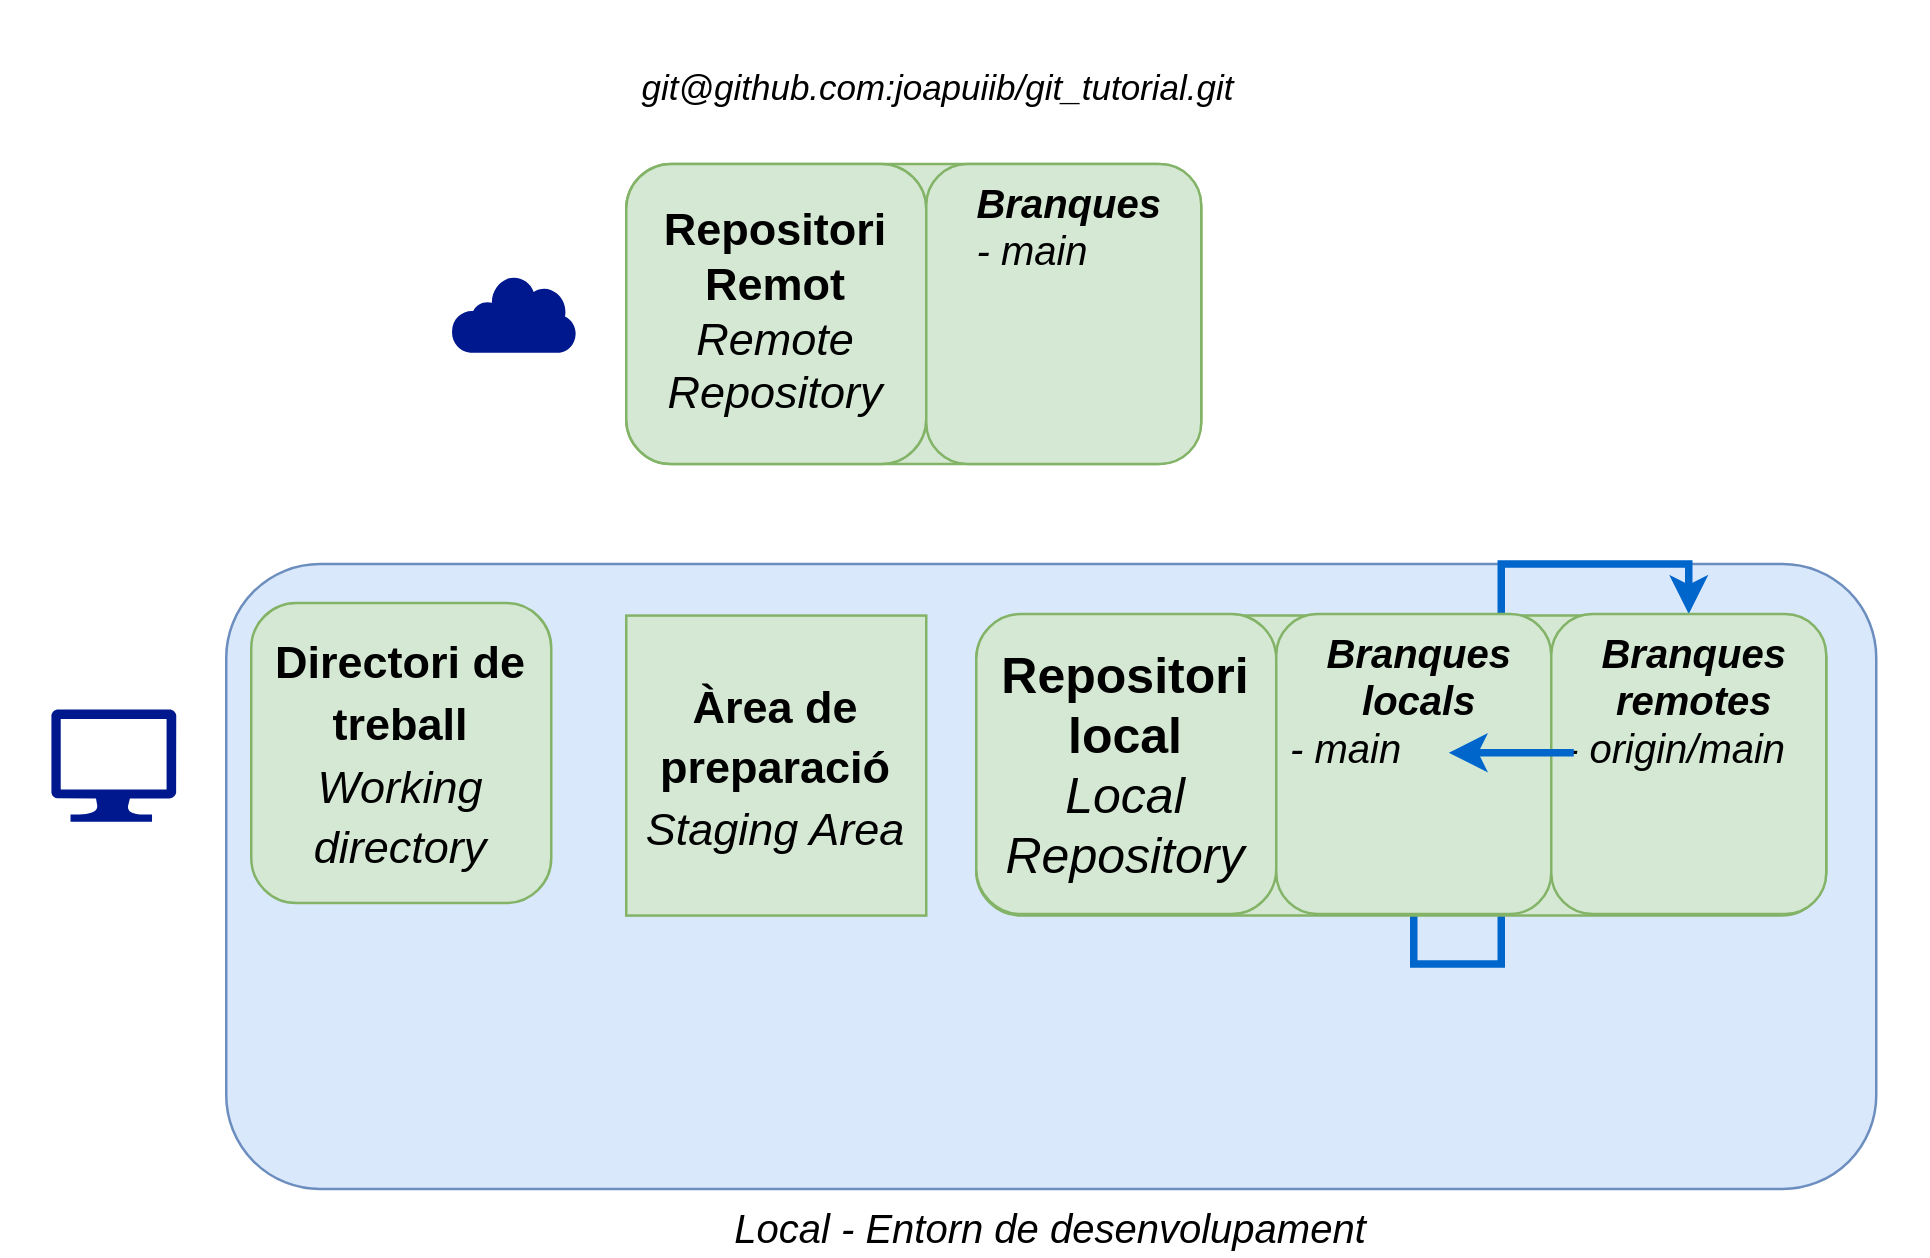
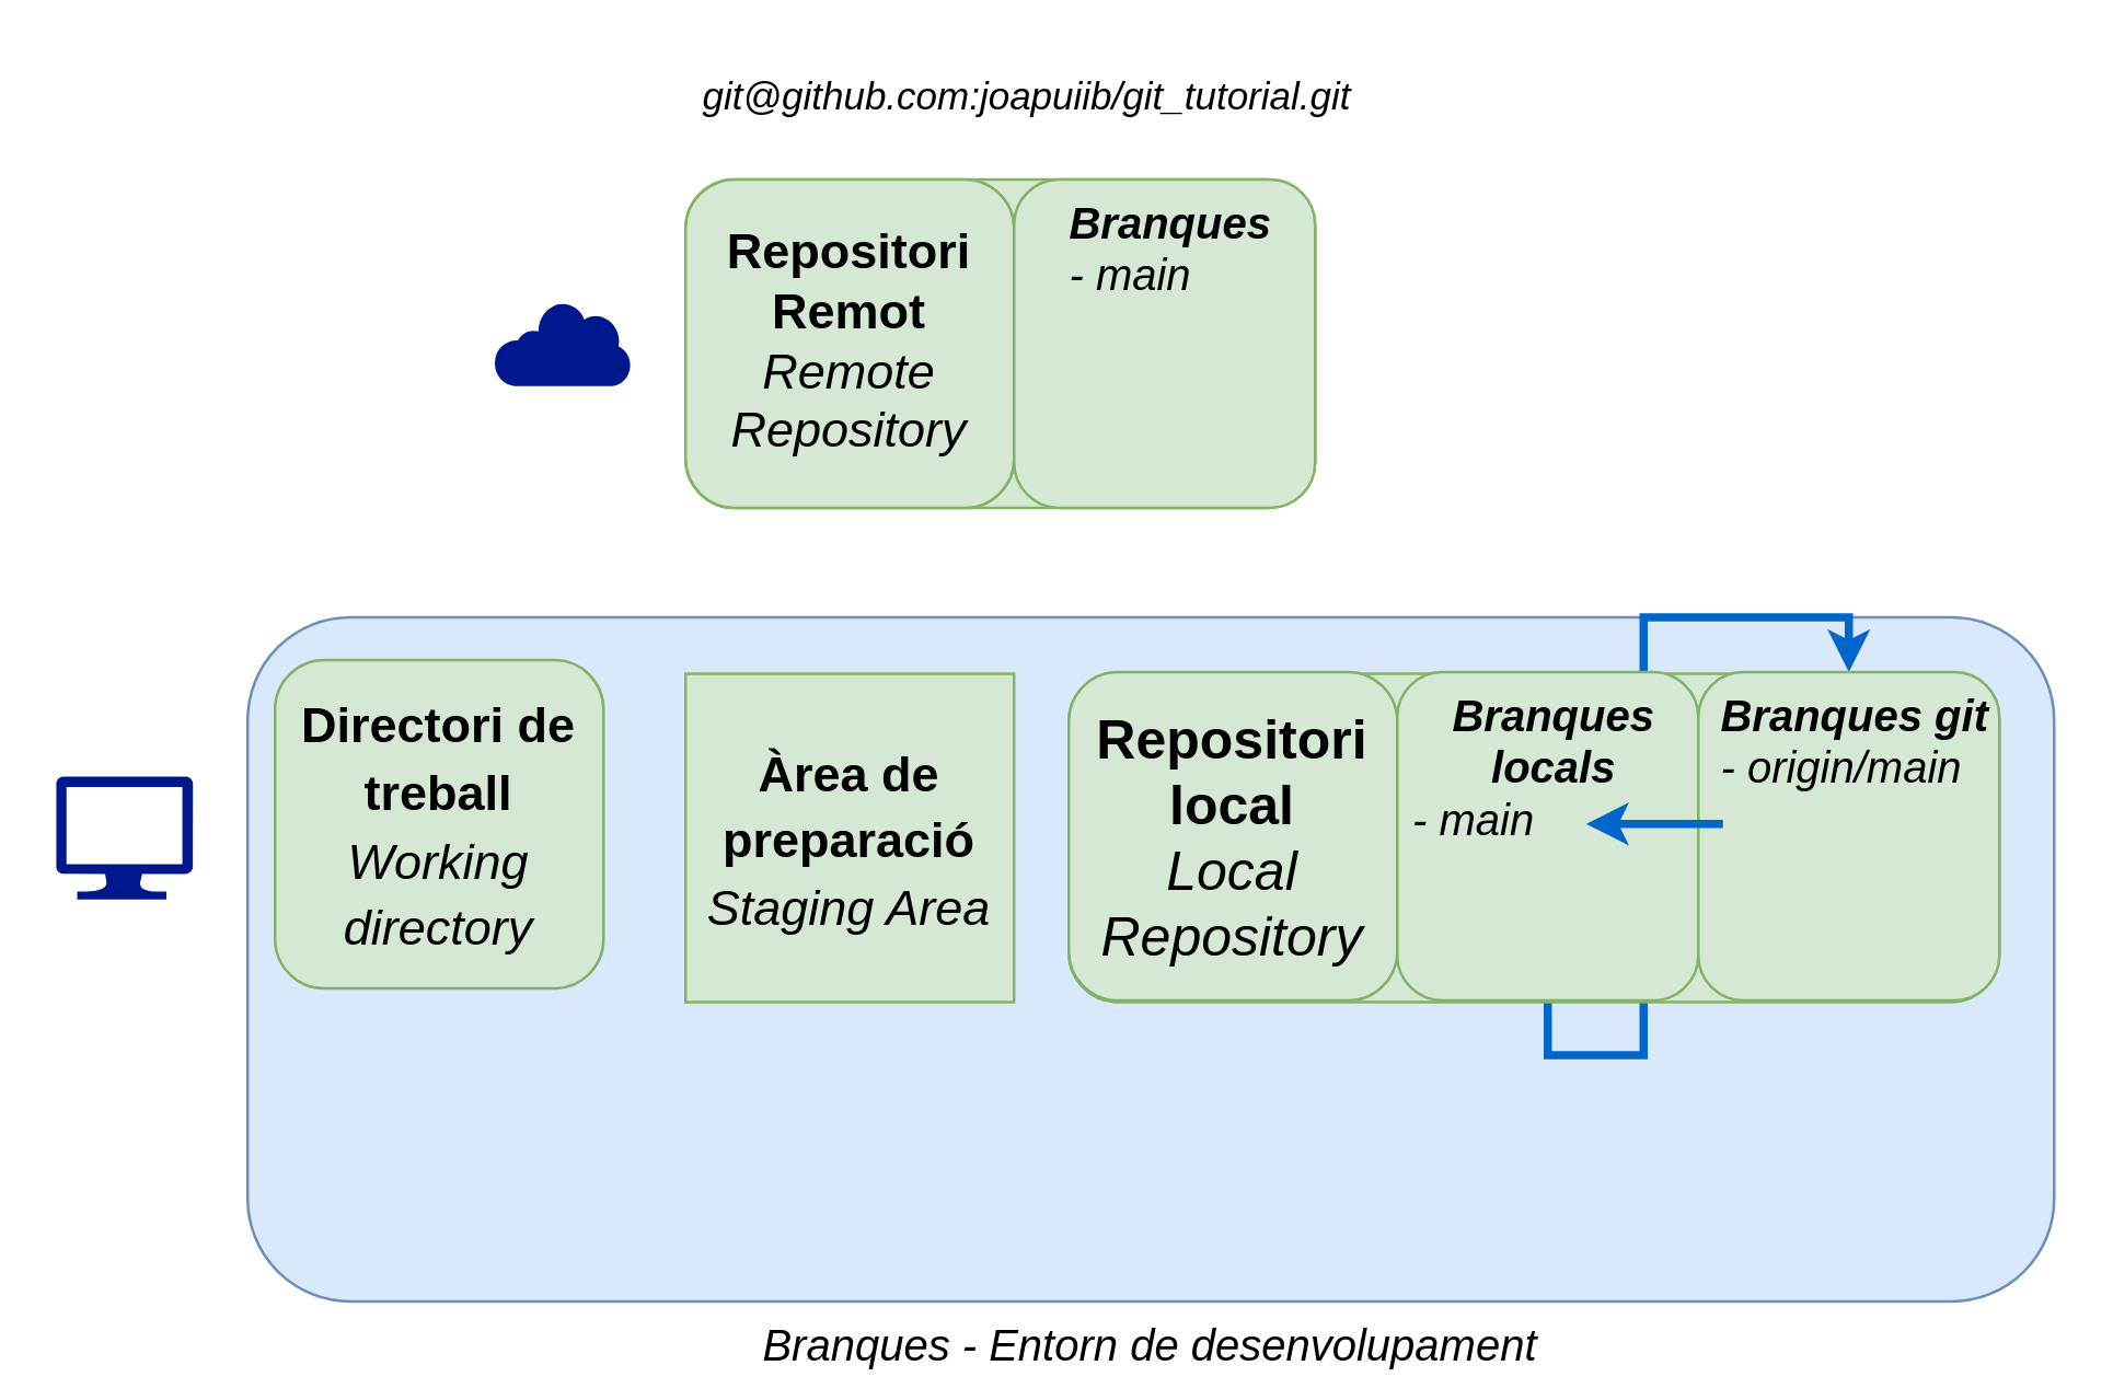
  <mxCell id="0" />
  <mxCell id="1" parent="0" />
- <mxCell id="2" value="&lt;i&gt;Local - Entorn de desenvolupament&lt;/i&gt;" style="rounded=1;whiteSpace=wrap;html=1;verticalAlign=top;labelPosition=center;verticalLabelPosition=bottom;align=center;textDirection=ltr;labelBackgroundColor=none;spacingTop=0;spacing=2;fontSize=16;fillColor=#dae8fc;strokeColor=#6c8ebf;" parent="1" vertex="1"><mxGeometry x="90" y="225" width="660" height="250" as="geometry" /></mxCell>
+ <mxCell id="2" value="&lt;i&gt;Branques - Entorn de desenvolupament&lt;/i&gt;" style="rounded=1;whiteSpace=wrap;html=1;verticalAlign=top;labelPosition=center;verticalLabelPosition=bottom;align=center;textDirection=ltr;labelBackgroundColor=none;spacingTop=0;spacing=2;fontSize=16;fillColor=#dae8fc;strokeColor=#6c8ebf;" parent="1" vertex="1"><mxGeometry x="90" y="225" width="660" height="250" as="geometry" /></mxCell>
  <mxCell id="3" value="" style="sketch=0;aspect=fixed;pointerEvents=1;shadow=0;dashed=0;html=1;strokeColor=none;labelPosition=center;verticalLabelPosition=bottom;verticalAlign=top;align=center;fillColor=#00188D;shape=mxgraph.mscae.enterprise.internet" parent="1" vertex="1"><mxGeometry x="180" y="109.5" width="50" height="31" as="geometry" /></mxCell>
  <mxCell id="4" value="" style="rounded=1;whiteSpace=wrap;html=1;fontSize=20;fillColor=#d5e8d4;strokeColor=#82b366;" parent="1" vertex="1"><mxGeometry x="250" y="65" width="230" height="120" as="geometry" /></mxCell>
  <mxCell id="5" value="" style="sketch=0;aspect=fixed;pointerEvents=1;shadow=0;dashed=0;html=1;strokeColor=none;labelPosition=center;verticalLabelPosition=bottom;verticalAlign=top;align=center;fillColor=#00188D;shape=mxgraph.azure.computer" parent="1" vertex="1"><mxGeometry x="20" y="283.13" width="50" height="45" as="geometry" /></mxCell>
  <mxCell id="6" value="&lt;b style=&quot;font-size: 18px;&quot;&gt;Repositori Remot&lt;/b&gt;&lt;br style=&quot;font-size: 18px;&quot;&gt;&lt;i style=&quot;font-size: 18px;&quot;&gt;Remote Repository&lt;/i&gt;" style="rounded=1;whiteSpace=wrap;html=1;fontSize=18;fillColor=#d5e8d4;strokeColor=#82b366;" parent="1" vertex="1"><mxGeometry x="250" y="65" width="120" height="120" as="geometry" /></mxCell>
  <mxCell id="7" value="&lt;span style=&quot;font-size: 16px;&quot;&gt;git pull&lt;/span&gt;" style="edgeStyle=orthogonalEdgeStyle;rounded=0;orthogonalLoop=1;jettySize=auto;html=1;exitX=0.5;exitY=0;exitDx=0;exitDy=0;labelPosition=right;verticalLabelPosition=middle;align=left;verticalAlign=middle;endArrow=none;endFill=0;startArrow=classic;startFill=1;strokeWidth=3;fillColor=#dae8fc;strokeColor=#0066CC;fontColor=#0066CC;fontStyle=1;" parent="1" source="17" target="15" edge="1"><mxGeometry x="0.429" y="20" relative="1" as="geometry"><mxPoint x="450" y="150" as="targetPoint" /><mxPoint as="offset" /></mxGeometry></mxCell>
  <mxCell id="8" value="" style="rounded=1;whiteSpace=wrap;html=1;fontSize=20;fillColor=#d5e8d4;strokeColor=#82b366;" parent="1" vertex="1"><mxGeometry x="390" y="245.63" width="340" height="120" as="geometry" /></mxCell>
  <mxCell id="9" value="&lt;b&gt;Repositori local&lt;/b&gt;&lt;i&gt;&lt;br&gt;Local Repository&lt;/i&gt;" style="rounded=1;whiteSpace=wrap;html=1;fontSize=20;fillColor=#d5e8d4;strokeColor=#82b366;" parent="1" vertex="1"><mxGeometry x="390" y="245" width="120" height="120" as="geometry" /></mxCell>
  <mxCell id="10" value="&lt;b style=&quot;border-color: var(--border-color); font-size: 18px;&quot;&gt;Àrea de preparació&lt;/b&gt;&lt;br style=&quot;border-color: var(--border-color); font-size: 18px;&quot;&gt;&lt;i style=&quot;border-color: var(--border-color); font-size: 18px;&quot;&gt;Staging Area&lt;/i&gt;" style="whiteSpace=wrap;html=1;fontSize=20;fillColor=#d5e8d4;strokeColor=#82b366;rounded=0;" parent="1" vertex="1"><mxGeometry x="250" y="245.63" width="120" height="120" as="geometry" /></mxCell>
  <mxCell id="11" value="&lt;b style=&quot;border-color: var(--border-color); font-size: 18px;&quot;&gt;Directori de treball&lt;/b&gt;&lt;br style=&quot;border-color: var(--border-color); font-size: 18px;&quot;&gt;&lt;i style=&quot;border-color: var(--border-color); font-size: 18px;&quot;&gt;Working directory&lt;/i&gt;" style="rounded=1;whiteSpace=wrap;html=1;fontSize=20;fillColor=#d5e8d4;strokeColor=#82b366;" parent="1" vertex="1"><mxGeometry x="100" y="240.63" width="120" height="120" as="geometry" /></mxCell>
  <mxCell id="12" value="" style="shape=image;imageAspect=0;aspect=fixed;verticalLabelPosition=bottom;verticalAlign=top;image=https://cdn0.iconfinder.com/data/icons/folder-line/512/folder_tree-512.png;" parent="1" vertex="1"><mxGeometry x="135" y="385" width="70" height="70" as="geometry" /></mxCell>
  <mxCell id="13" value="" style="shape=image;imageAspect=0;aspect=fixed;verticalLabelPosition=bottom;verticalAlign=top;image=https://cdn.icon-icons.com/icons2/2718/PNG/512/git_branch_icon_174485.png;" parent="1" vertex="1"><mxGeometry x="414.5" y="379" width="71" height="71" as="geometry" /></mxCell>
  <mxCell id="14" value="git@github.com:joapuiib/git_tutorial.git" style="text;html=1;strokeColor=none;fillColor=none;align=center;verticalAlign=middle;whiteSpace=wrap;rounded=0;fontSize=14;fontStyle=2" parent="1" vertex="1"><mxGeometry x="195" y="20" width="360" height="30" as="geometry" /></mxCell>
  <mxCell id="15" value="&lt;i style=&quot;&quot;&gt;&lt;b style=&quot;font-size: 16px;&quot;&gt;Branques locals&lt;/b&gt;&lt;br style=&quot;font-size: 16px;&quot;&gt;&lt;div style=&quot;text-align: left;&quot;&gt;&lt;span style=&quot;background-color: initial;&quot;&gt;- main&lt;/span&gt;&lt;br&gt;&lt;/div&gt;&lt;/i&gt;" style="rounded=1;whiteSpace=wrap;html=1;fontSize=16;fillColor=#d5e8d4;strokeColor=#82b366;verticalAlign=top;spacingLeft=5;" parent="1" vertex="1"><mxGeometry x="510" y="245" width="110" height="120" as="geometry" /></mxCell>
  <mxCell id="16" value="&lt;i style=&quot;&quot;&gt;&lt;b style=&quot;font-size: 16px;&quot;&gt;Branques&lt;/b&gt;&lt;br style=&quot;font-size: 16px;&quot;&gt;&lt;div style=&quot;text-align: left;&quot;&gt;&lt;span style=&quot;background-color: initial;&quot;&gt;- main&lt;/span&gt;&lt;br&gt;&lt;/div&gt;&lt;/i&gt;" style="rounded=1;whiteSpace=wrap;html=1;fontSize=16;fillColor=#d5e8d4;strokeColor=#82b366;verticalAlign=top;spacingLeft=5;" parent="1" vertex="1"><mxGeometry x="370" y="65" width="110" height="120" as="geometry" /></mxCell>
- <mxCell id="17" value="&lt;i style=&quot;&quot;&gt;&lt;b style=&quot;font-size: 16px;&quot;&gt;Branques remotes&lt;/b&gt;&lt;br style=&quot;font-size: 16px;&quot;&gt;&lt;div style=&quot;text-align: left;&quot;&gt;&lt;span style=&quot;background-color: initial;&quot;&gt;- origin/main&lt;/span&gt;&lt;br&gt;&lt;/div&gt;&lt;/i&gt;" style="rounded=1;whiteSpace=wrap;html=1;fontSize=16;fillColor=#d5e8d4;strokeColor=#82b366;verticalAlign=top;spacingLeft=5;" parent="1" vertex="1"><mxGeometry x="620" y="245" width="110" height="120" as="geometry" /></mxCell>
+ <mxCell id="17" value="&lt;i style=&quot;&quot;&gt;&lt;b style=&quot;font-size: 16px;&quot;&gt;Branques git&lt;/b&gt;&lt;br style=&quot;font-size: 16px;&quot;&gt;&lt;div style=&quot;text-align: left;&quot;&gt;&lt;span style=&quot;background-color: initial;&quot;&gt;- origin/main&lt;/span&gt;&lt;br&gt;&lt;/div&gt;&lt;/i&gt;" style="rounded=1;whiteSpace=wrap;html=1;fontSize=16;fillColor=#d5e8d4;strokeColor=#82b366;verticalAlign=top;spacingLeft=5;" parent="1" vertex="1"><mxGeometry x="620" y="245" width="110" height="120" as="geometry" /></mxCell>
  <mxCell id="18" value="" style="endArrow=classic;html=1;rounded=0;fillColor=#dae8fc;strokeColor=#0066CC;strokeWidth=3;" parent="1" edge="1"><mxGeometry width="50" height="50" relative="1" as="geometry"><mxPoint x="629" y="300.5" as="sourcePoint" /><mxPoint x="579" y="300.5" as="targetPoint" /></mxGeometry></mxCell>
